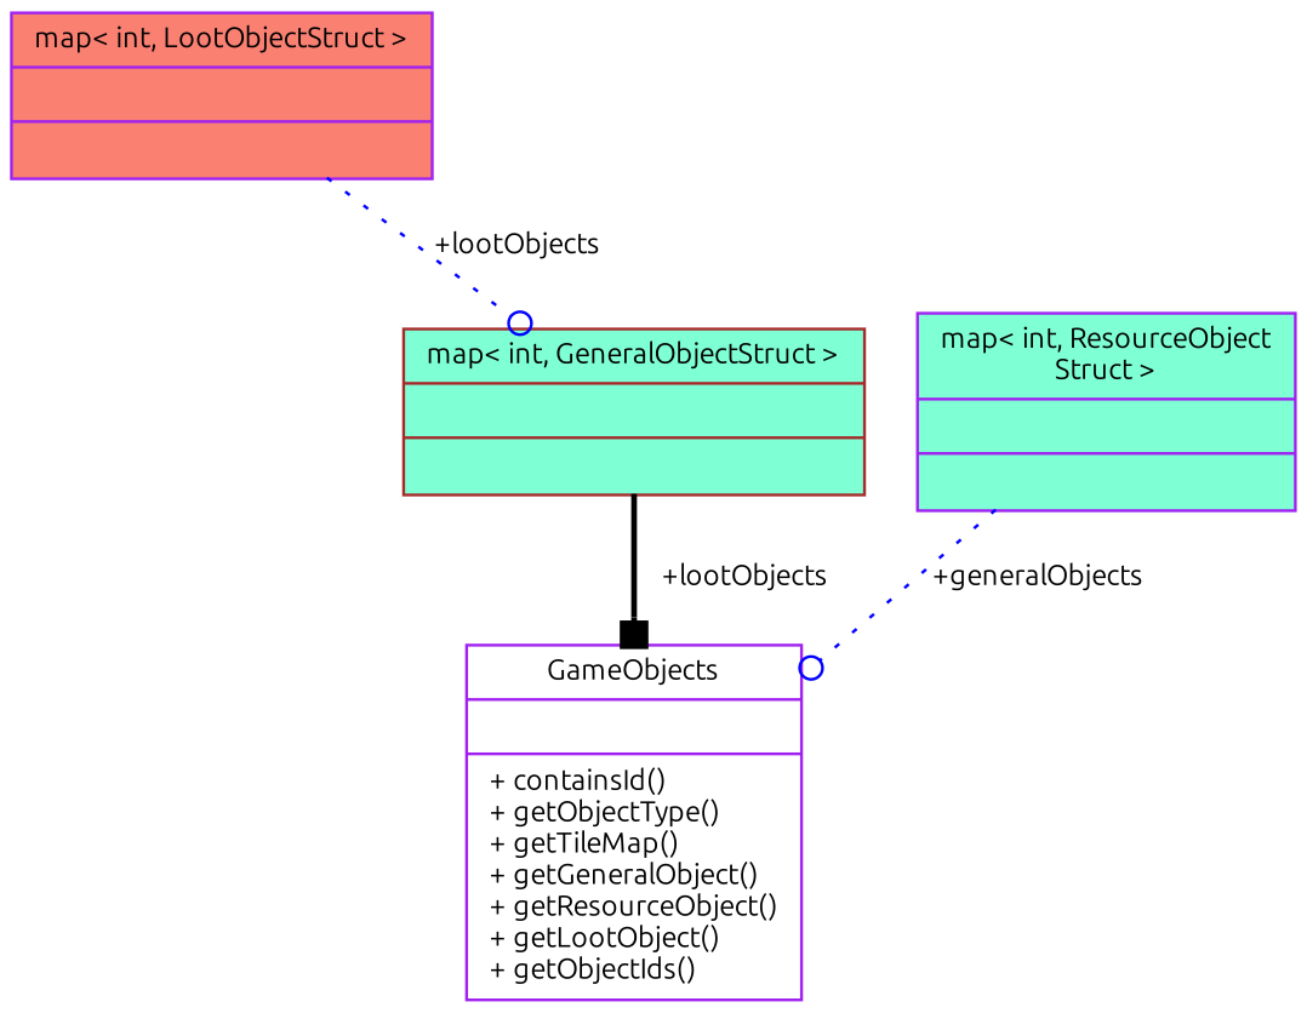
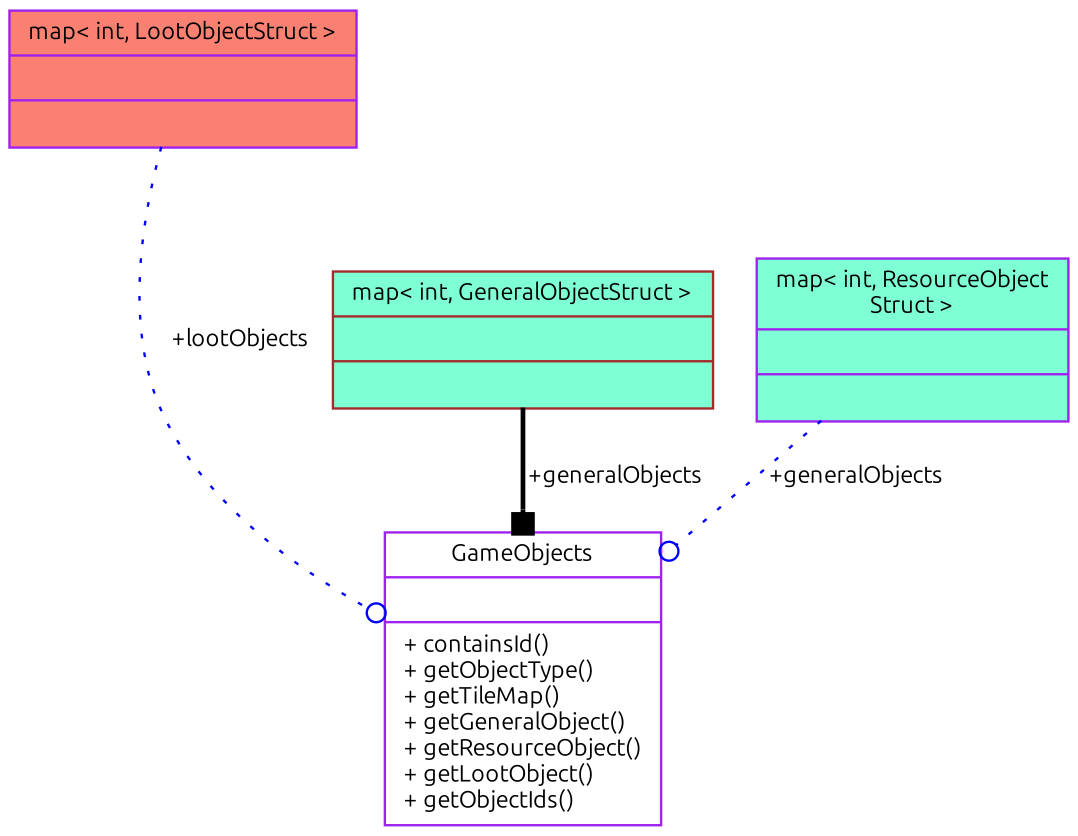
  digraph {
    fontname=Ubuntu
    node [color=purple fillcolor=aquamarine fontname=Ubuntu fontsize=10 shape=record style=filled]
    edge [arrowhead=odot color=blue fontname=Ubuntu fontsize=10 labelfontname=Helvetica labelfontsize=10 style=dotted]
    n1 [fillcolor=white fontcolor=black height=0.2 label="{GameObjects\n||+ containsId()\l+ getObjectType()\l+ getTileMap()\l+ getGeneralObject()\l+ getResourceObject()\l+ getLootObject()\l+ getObjectIds()\l}" width=0.4]
    n2 [fillcolor=salmon height=0.2 label="{map\< int, LootObjectStruct \>\n||}" width=0.4]
    n3 [color=brown height=0.2 label="{map\< int, GeneralObjectStruct \>\n||}" width=0.4]
    n4 [height=0.2 label="{map\< int, ResourceObject\lStruct \>\n||}" width=0.4]
-   n2 -> n3 [label=" +lootObjects"]
-   n3 -> n1 [arrowhead=box color=black label=" +lootObjects" style=bold]
+   n2 -> n1 [label=" +lootObjects"]
+   n3 -> n1 [arrowhead=box color=black label=" +generalObjects" style=bold]
    n4 -> n1 [label=" +generalObjects"]
  }
